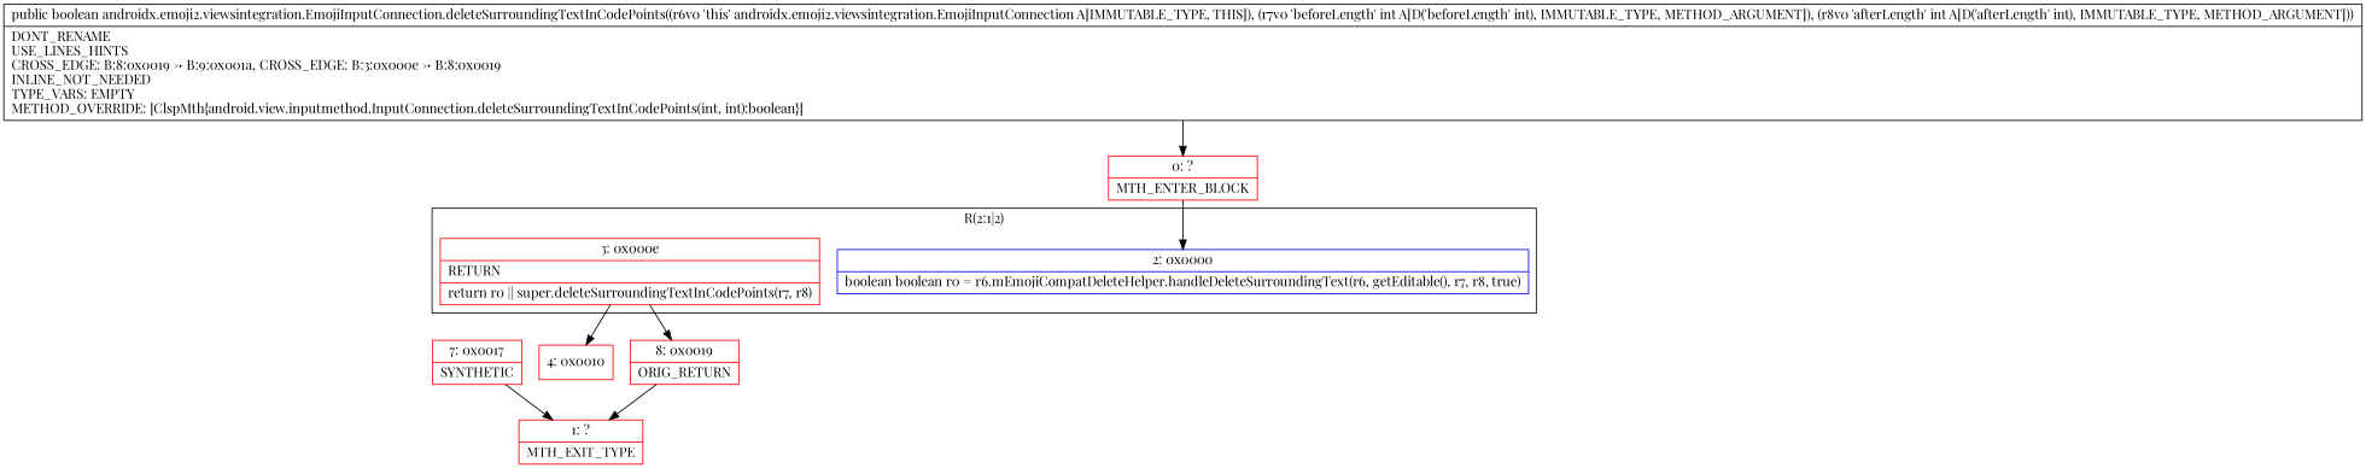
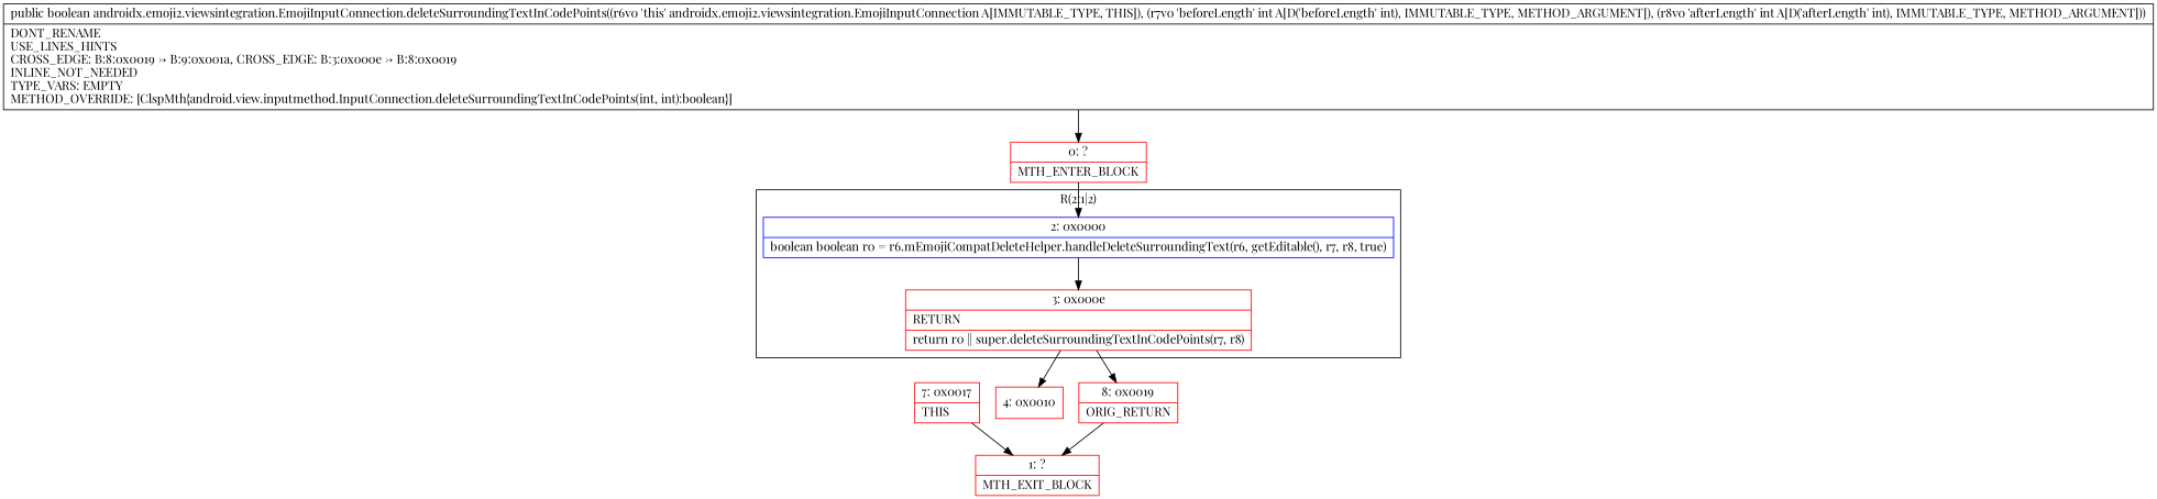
  digraph {
    fontname="Playfair Display"
    node [color=red fontname="Playfair Display" shape=record]
    edge [fontname="Playfair Display"]
    n1 [color=blue label="{2\:\ 0x0000|boolean boolean r0 = r6.mEmojiCompatDeleteHelper.handleDeleteSurroundingText(r6, getEditable(), r7, r8, true)\l}"]
    n2 [label="{3\:\ 0x000e|RETURN\l|return r0 \|\| super.deleteSurroundingTextInCodePoints(r7, r8)\l}"]
    n3 [label="{4\:\ 0x0010}"]
    n4 [label="{8\:\ 0x0019|ORIG_RETURN\l}"]
-   n5 [label="{1\:\ ?|MTH_EXIT_TYPE\l}"]
+   n5 [label="{1\:\ ?|MTH_EXIT_BLOCK\l}"]
    n6 [label="{0\:\ ?|MTH_ENTER_BLOCK\l}"]
-   n7 [label="{7\:\ 0x0017|SYNTHETIC\l}"]
+   n7 [label="{7\:\ 0x0017|THIS\l}"]
    n8 [label="{public boolean androidx.emoji2.viewsintegration.EmojiInputConnection.deleteSurroundingTextInCodePoints((r6v0 'this' androidx.emoji2.viewsintegration.EmojiInputConnection A[IMMUTABLE_TYPE, THIS]), (r7v0 'beforeLength' int A[D('beforeLength' int), IMMUTABLE_TYPE, METHOD_ARGUMENT]), (r8v0 'afterLength' int A[D('afterLength' int), IMMUTABLE_TYPE, METHOD_ARGUMENT]))  | DONT_RENAME\lUSE_LINES_HINTS\lCROSS_EDGE: B:8:0x0019 \-\> B:9:0x001a, CROSS_EDGE: B:3:0x000e \-\> B:8:0x0019\lINLINE_NOT_NEEDED\lTYPE_VARS: EMPTY\lMETHOD_OVERRIDE: [ClspMth\{android.view.inputmethod.InputConnection.deleteSurroundingTextInCodePoints(int, int):boolean\}]\l}" color=""]
    subgraph cluster_1 {
      label="R(2:1|2)"
      n1
      n2
    }
+   n1 -> n2
    n2 -> n3
    n2 -> n4
    n4 -> n5
    n6 -> n1
    n7 -> n5
    n8 -> n6
  }
